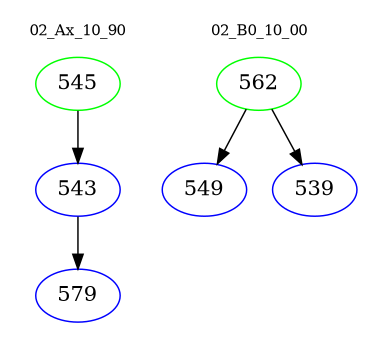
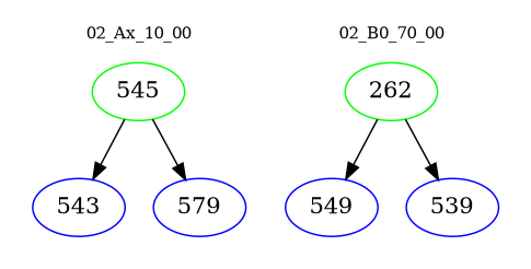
  digraph {
    node [color=blue]
    edge [color=black]
    n1 [color=green label=545]
    n2 [label=543]
    n3 [label=579]
-   n4 [color=green label=562]
+   n4 [color=green label=262]
    n5 [label=549]
    n6 [label=539]
    subgraph cluster_1 {
      color=white
      fontsize=10
-     label="02_Ax_10_90"
+     label="02_Ax_10_00"
      n1
      n2
      n3
    }
    subgraph cluster_2 {
      color=white
      fontsize=10
-     label="02_B0_10_00"
+     label="02_B0_70_00"
      n4
      n5
      n6
    }
    n1 -> n2
-   n2 -> n3
+   n1 -> n3
    n4 -> n5
    n4 -> n6
  }
